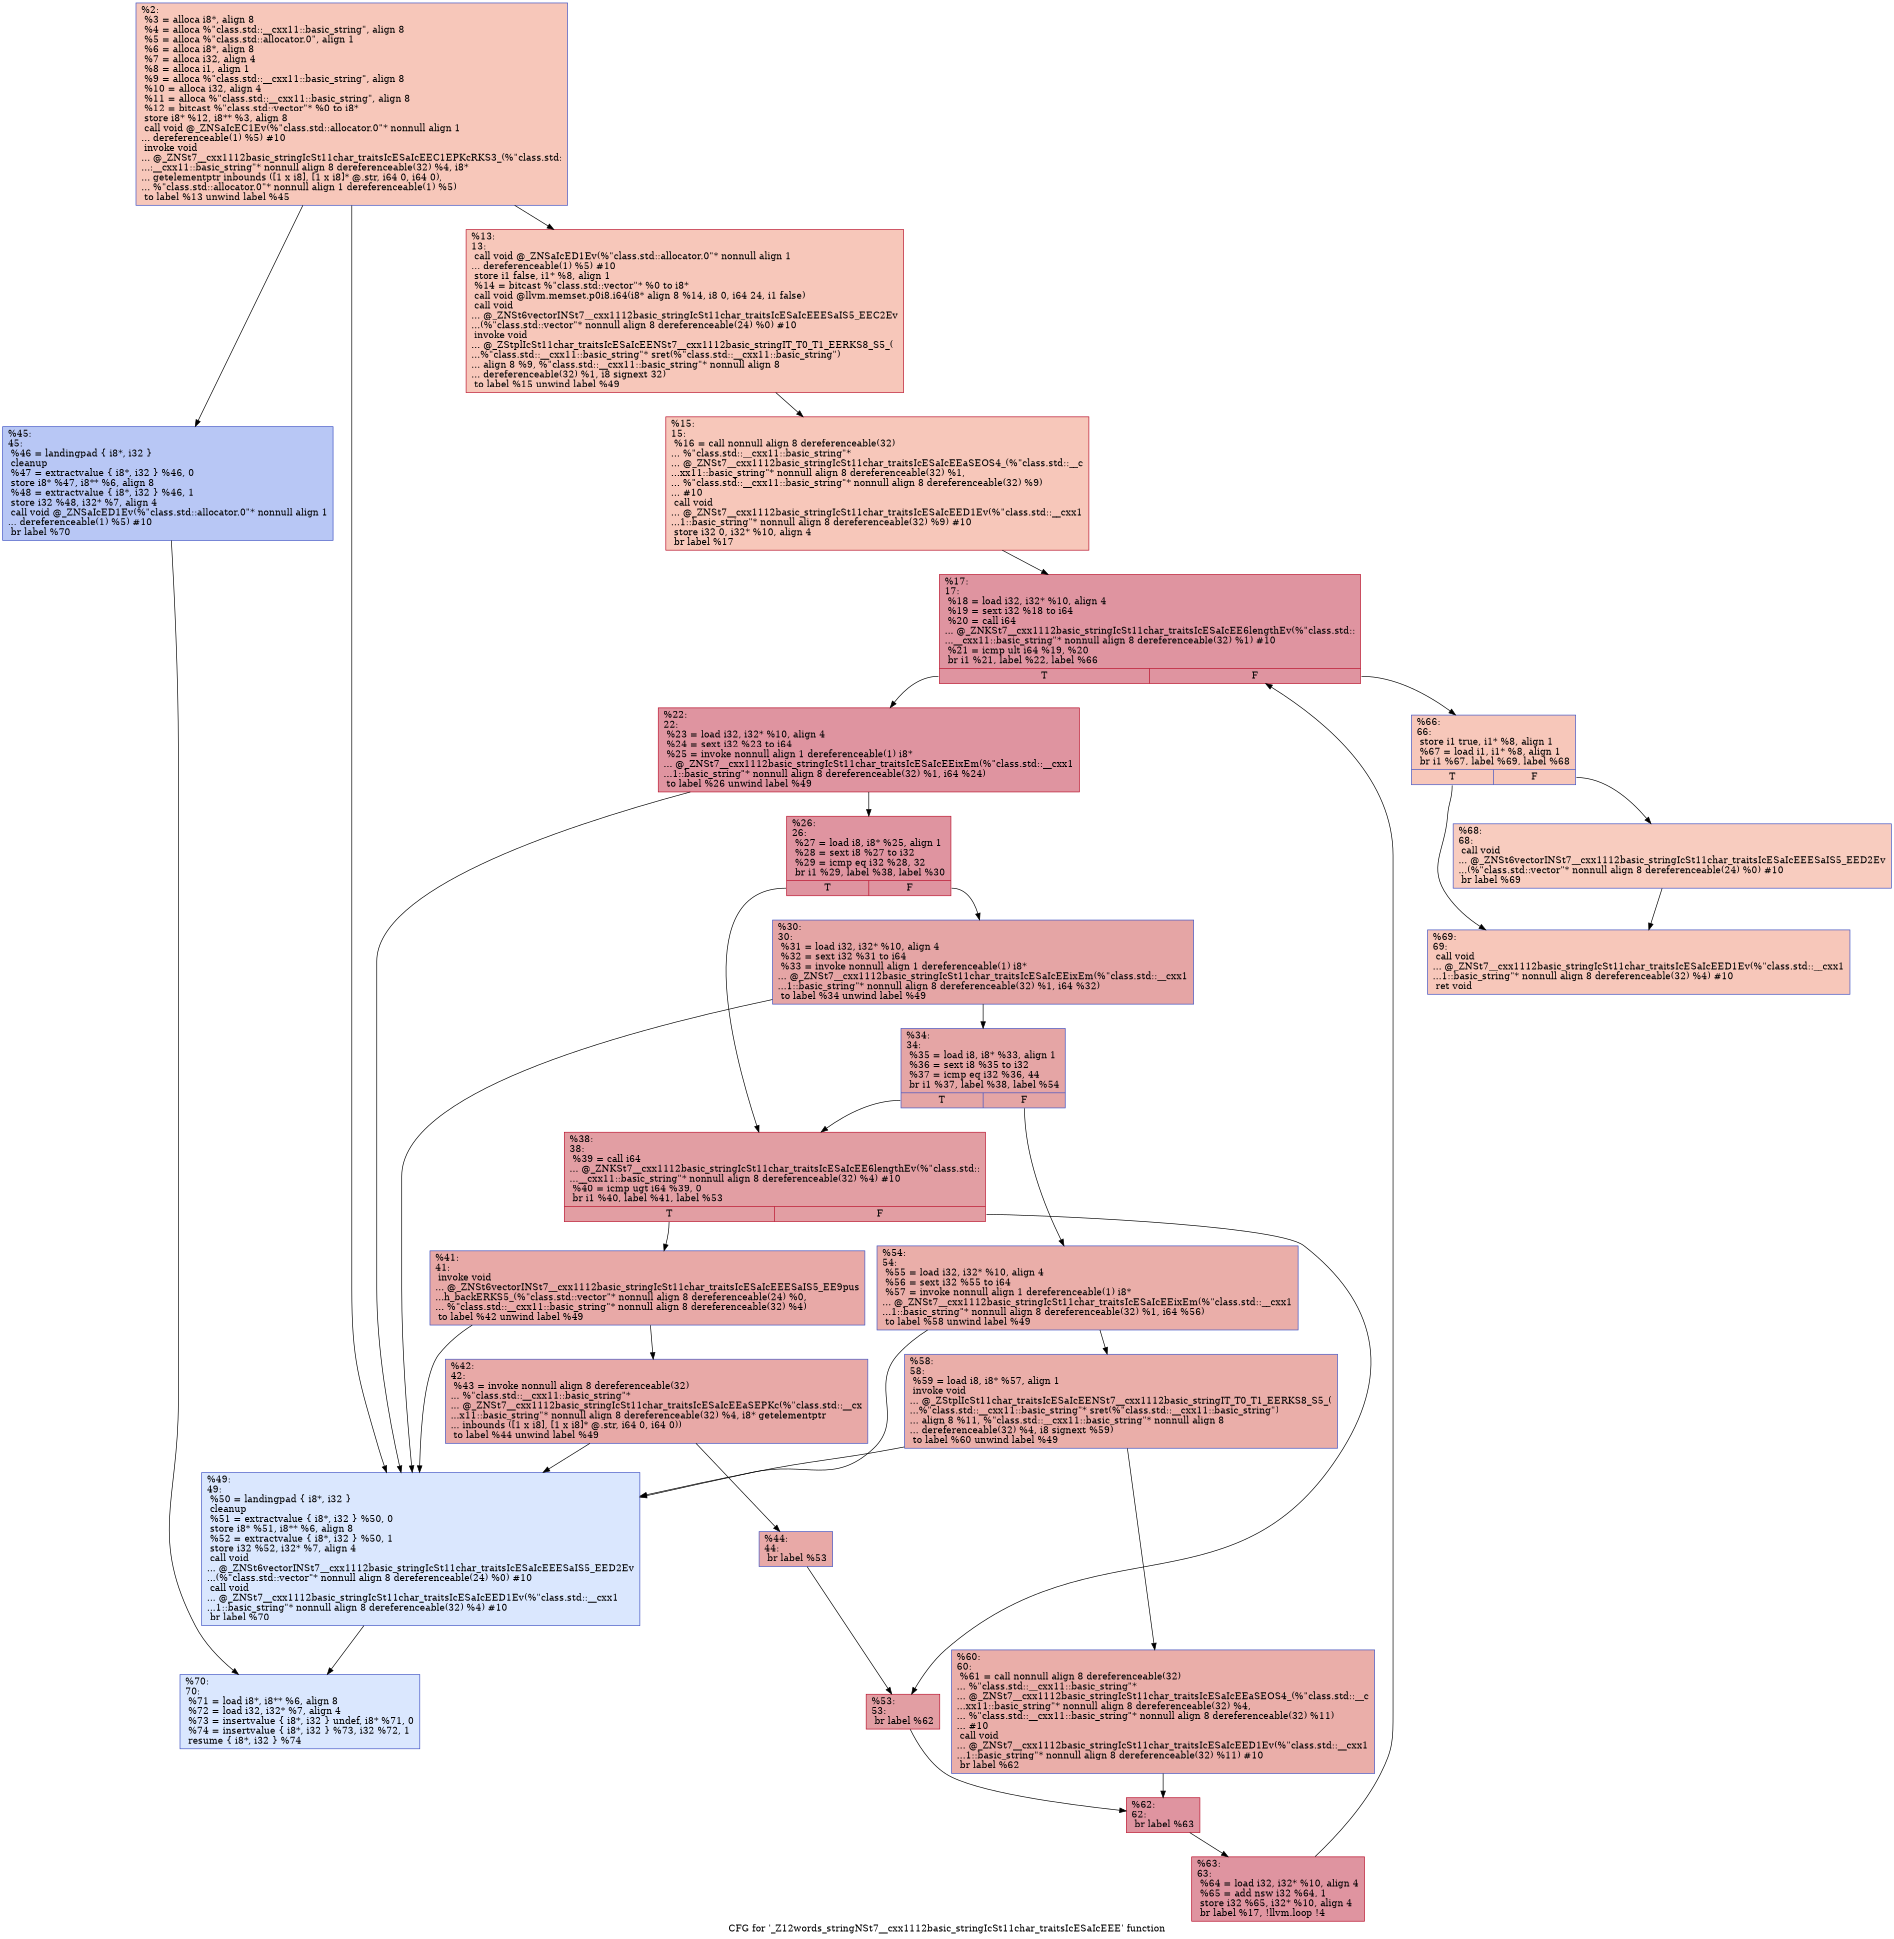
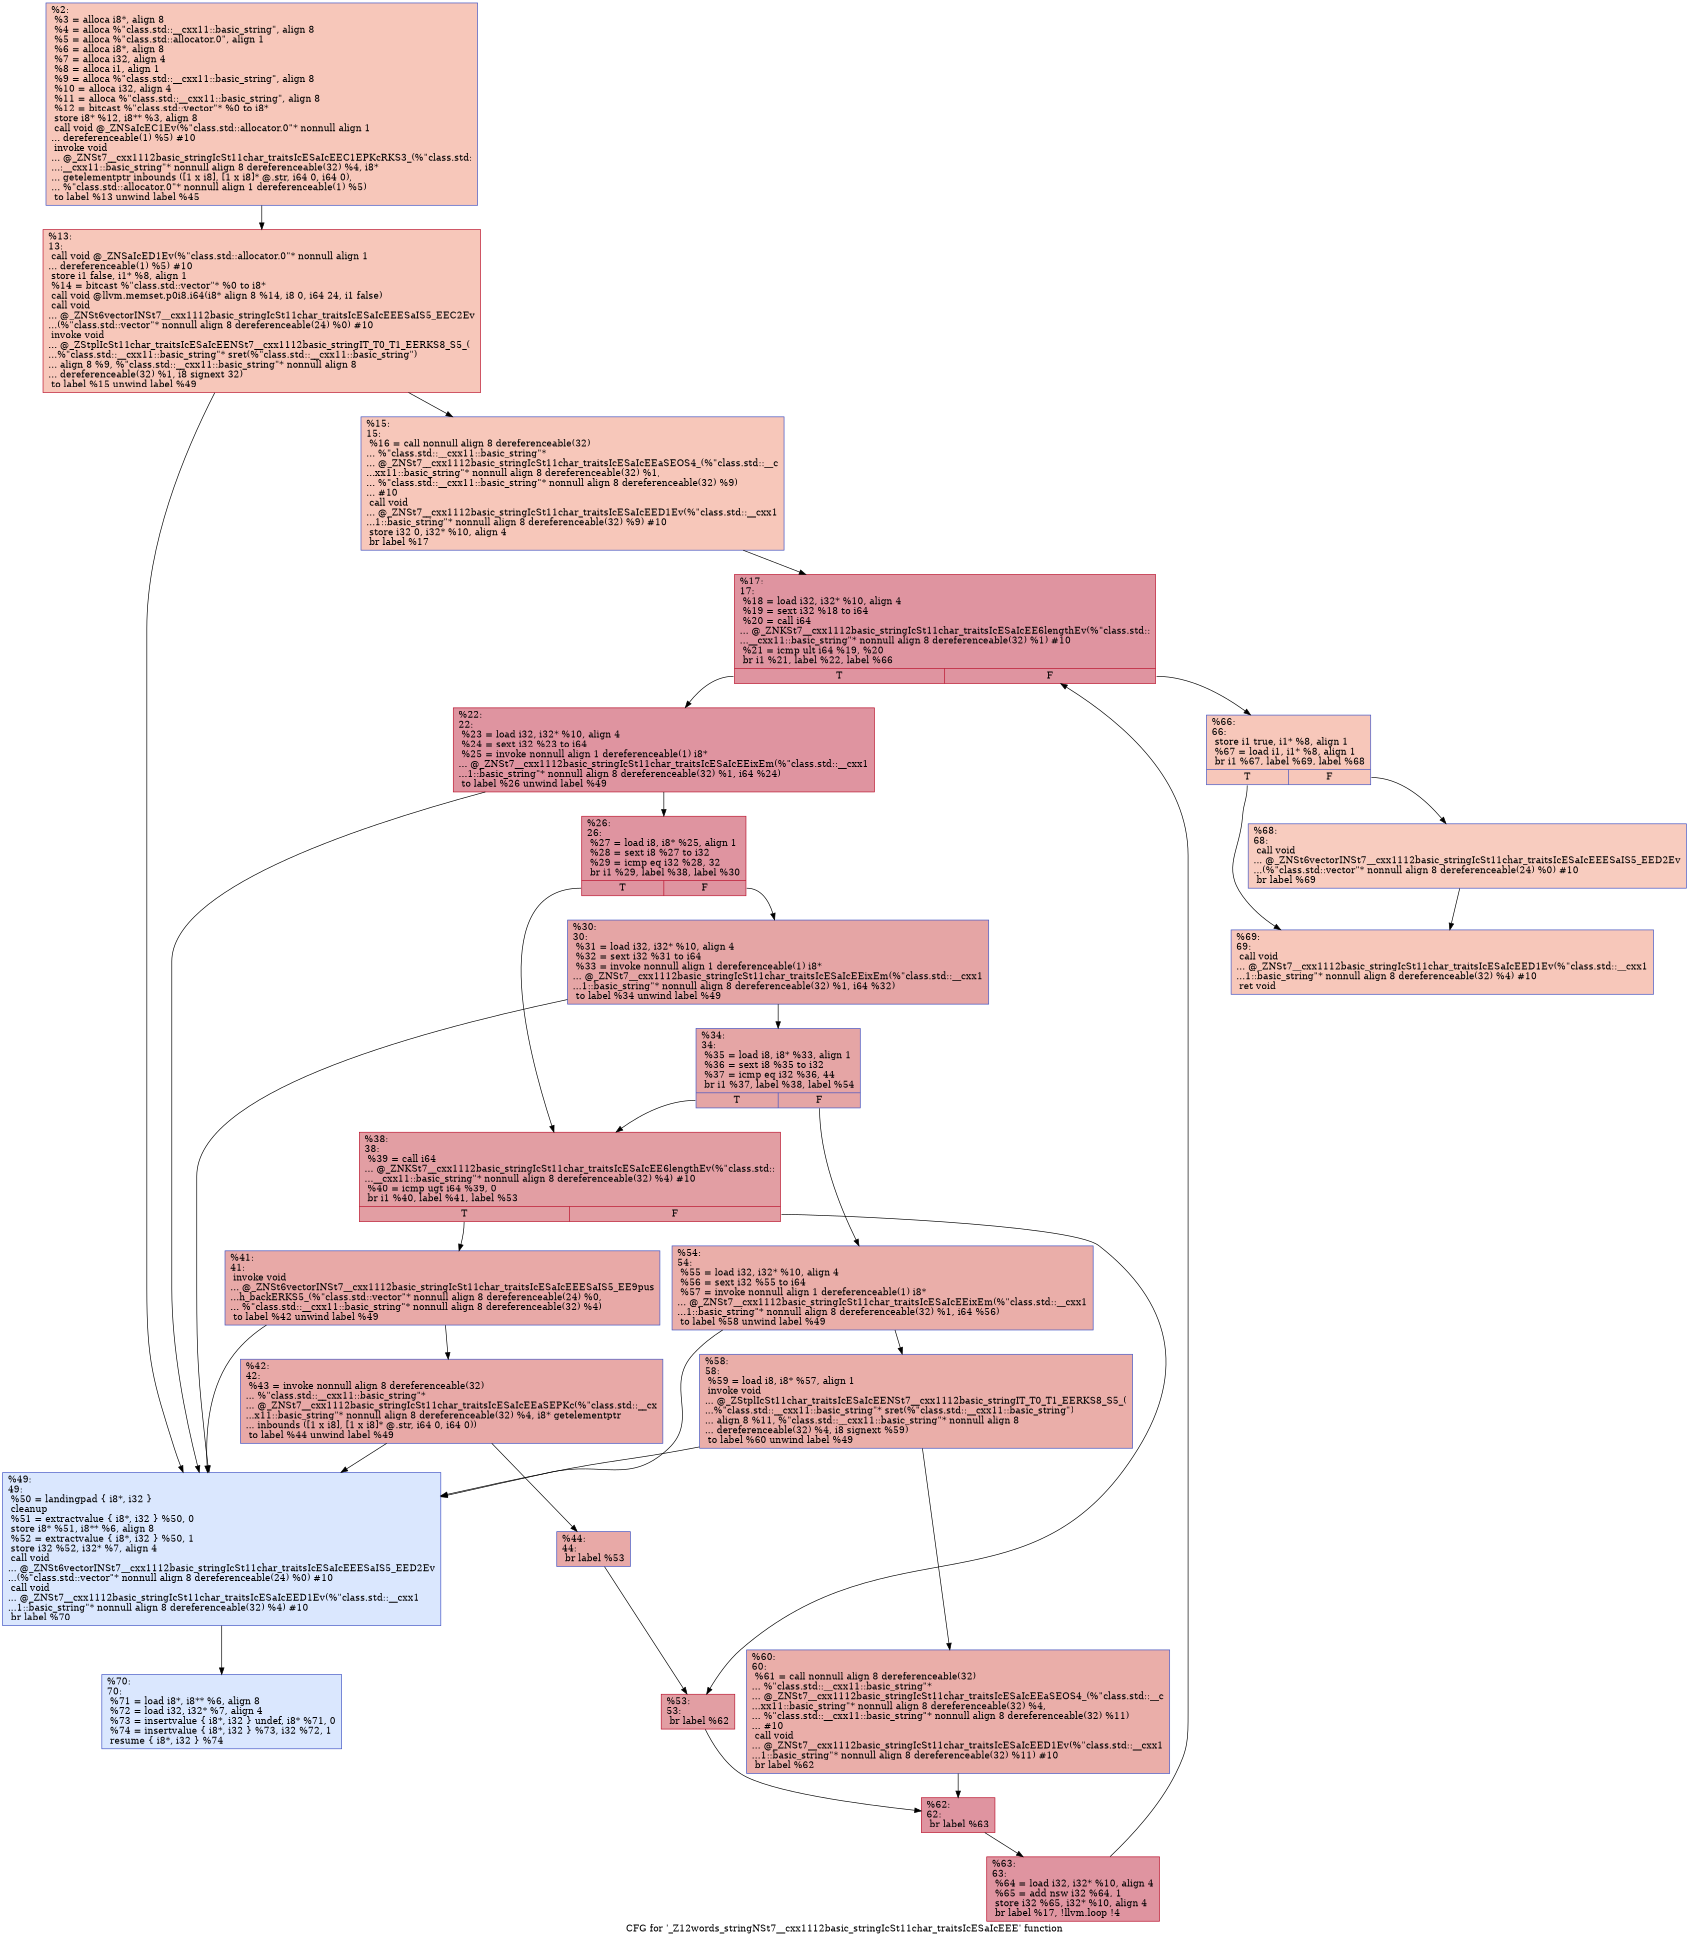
  digraph {
    label="CFG for '_Z12words_stringNSt7__cxx1112basic_stringIcSt11char_traitsIcESaIcEEE' function"
    node [color="#3d50c3ff" fillcolor="#ec7f6370" shape=record style=filled]
    n1 [label="{%2:\l  %3 = alloca i8*, align 8\l  %4 = alloca %\"class.std::__cxx11::basic_string\", align 8\l  %5 = alloca %\"class.std::allocator.0\", align 1\l  %6 = alloca i8*, align 8\l  %7 = alloca i32, align 4\l  %8 = alloca i1, align 1\l  %9 = alloca %\"class.std::__cxx11::basic_string\", align 8\l  %10 = alloca i32, align 4\l  %11 = alloca %\"class.std::__cxx11::basic_string\", align 8\l  %12 = bitcast %\"class.std::vector\"* %0 to i8*\l  store i8* %12, i8** %3, align 8\l  call void @_ZNSaIcEC1Ev(%\"class.std::allocator.0\"* nonnull align 1\l... dereferenceable(1) %5) #10\l  invoke void\l... @_ZNSt7__cxx1112basic_stringIcSt11char_traitsIcESaIcEEC1EPKcRKS3_(%\"class.std:\l...:__cxx11::basic_string\"* nonnull align 8 dereferenceable(32) %4, i8*\l... getelementptr inbounds ([1 x i8], [1 x i8]* @.str, i64 0, i64 0),\l... %\"class.std::allocator.0\"* nonnull align 1 dereferenceable(1) %5)\l          to label %13 unwind label %45\l}"]
    n2 [color="#b70d28ff" label="{%13:\l13:                                               \l  call void @_ZNSaIcED1Ev(%\"class.std::allocator.0\"* nonnull align 1\l... dereferenceable(1) %5) #10\l  store i1 false, i1* %8, align 1\l  %14 = bitcast %\"class.std::vector\"* %0 to i8*\l  call void @llvm.memset.p0i8.i64(i8* align 8 %14, i8 0, i64 24, i1 false)\l  call void\l... @_ZNSt6vectorINSt7__cxx1112basic_stringIcSt11char_traitsIcESaIcEEESaIS5_EEC2Ev\l...(%\"class.std::vector\"* nonnull align 8 dereferenceable(24) %0) #10\l  invoke void\l... @_ZStplIcSt11char_traitsIcESaIcEENSt7__cxx1112basic_stringIT_T0_T1_EERKS8_S5_(\l...%\"class.std::__cxx11::basic_string\"* sret(%\"class.std::__cxx11::basic_string\")\l... align 8 %9, %\"class.std::__cxx11::basic_string\"* nonnull align 8\l... dereferenceable(32) %1, i8 signext 32)\l          to label %15 unwind label %49\l}"]
-   n3 [fillcolor="#5f7fe870" label="{%45:\l45:                                               \l  %46 = landingpad \{ i8*, i32 \}\l          cleanup\l  %47 = extractvalue \{ i8*, i32 \} %46, 0\l  store i8* %47, i8** %6, align 8\l  %48 = extractvalue \{ i8*, i32 \} %46, 1\l  store i32 %48, i32* %7, align 4\l  call void @_ZNSaIcED1Ev(%\"class.std::allocator.0\"* nonnull align 1\l... dereferenceable(1) %5) #10\l  br label %70\l}"]
-   n4 [color="#b70d28ff" label="{%15:\l15:                                               \l  %16 = call nonnull align 8 dereferenceable(32)\l... %\"class.std::__cxx11::basic_string\"*\l... @_ZNSt7__cxx1112basic_stringIcSt11char_traitsIcESaIcEEaSEOS4_(%\"class.std::__c\l...xx11::basic_string\"* nonnull align 8 dereferenceable(32) %1,\l... %\"class.std::__cxx11::basic_string\"* nonnull align 8 dereferenceable(32) %9)\l... #10\l  call void\l... @_ZNSt7__cxx1112basic_stringIcSt11char_traitsIcESaIcEED1Ev(%\"class.std::__cxx1\l...1::basic_string\"* nonnull align 8 dereferenceable(32) %9) #10\l  store i32 0, i32* %10, align 4\l  br label %17\l}"]
+   n4 [label="{%15:\l15:                                               \l  %16 = call nonnull align 8 dereferenceable(32)\l... %\"class.std::__cxx11::basic_string\"*\l... @_ZNSt7__cxx1112basic_stringIcSt11char_traitsIcESaIcEEaSEOS4_(%\"class.std::__c\l...xx11::basic_string\"* nonnull align 8 dereferenceable(32) %1,\l... %\"class.std::__cxx11::basic_string\"* nonnull align 8 dereferenceable(32) %9)\l... #10\l  call void\l... @_ZNSt7__cxx1112basic_stringIcSt11char_traitsIcESaIcEED1Ev(%\"class.std::__cxx1\l...1::basic_string\"* nonnull align 8 dereferenceable(32) %9) #10\l  store i32 0, i32* %10, align 4\l  br label %17\l}"]
    n5 [fillcolor="#abc8fd70" label="{%49:\l49:                                               \l  %50 = landingpad \{ i8*, i32 \}\l          cleanup\l  %51 = extractvalue \{ i8*, i32 \} %50, 0\l  store i8* %51, i8** %6, align 8\l  %52 = extractvalue \{ i8*, i32 \} %50, 1\l  store i32 %52, i32* %7, align 4\l  call void\l... @_ZNSt6vectorINSt7__cxx1112basic_stringIcSt11char_traitsIcESaIcEEESaIS5_EED2Ev\l...(%\"class.std::vector\"* nonnull align 8 dereferenceable(24) %0) #10\l  call void\l... @_ZNSt7__cxx1112basic_stringIcSt11char_traitsIcESaIcEED1Ev(%\"class.std::__cxx1\l...1::basic_string\"* nonnull align 8 dereferenceable(32) %4) #10\l  br label %70\l}"]
    n6 [fillcolor="#abc8fd70" label="{%70:\l70:                                               \l  %71 = load i8*, i8** %6, align 8\l  %72 = load i32, i32* %7, align 4\l  %73 = insertvalue \{ i8*, i32 \} undef, i8* %71, 0\l  %74 = insertvalue \{ i8*, i32 \} %73, i32 %72, 1\l  resume \{ i8*, i32 \} %74\l}"]
    n7 [color="#b70d28ff" fillcolor="#b70d2870" label="{%17:\l17:                                               \l  %18 = load i32, i32* %10, align 4\l  %19 = sext i32 %18 to i64\l  %20 = call i64\l... @_ZNKSt7__cxx1112basic_stringIcSt11char_traitsIcESaIcEE6lengthEv(%\"class.std::\l...__cxx11::basic_string\"* nonnull align 8 dereferenceable(32) %1) #10\l  %21 = icmp ult i64 %19, %20\l  br i1 %21, label %22, label %66\l|{<s0>T|<s1>F}}"]
    n8 [color="#b70d28ff" fillcolor="#b70d2870" label="{%22:\l22:                                               \l  %23 = load i32, i32* %10, align 4\l  %24 = sext i32 %23 to i64\l  %25 = invoke nonnull align 1 dereferenceable(1) i8*\l... @_ZNSt7__cxx1112basic_stringIcSt11char_traitsIcESaIcEEixEm(%\"class.std::__cxx1\l...1::basic_string\"* nonnull align 8 dereferenceable(32) %1, i64 %24)\l          to label %26 unwind label %49\l}"]
    n9 [label="{%66:\l66:                                               \l  store i1 true, i1* %8, align 1\l  %67 = load i1, i1* %8, align 1\l  br i1 %67, label %69, label %68\l|{<s0>T|<s1>F}}"]
    n10 [color="#b70d28ff" fillcolor="#b70d2870" label="{%26:\l26:                                               \l  %27 = load i8, i8* %25, align 1\l  %28 = sext i8 %27 to i32\l  %29 = icmp eq i32 %28, 32\l  br i1 %29, label %38, label %30\l|{<s0>T|<s1>F}}"]
    n11 [label="{%69:\l69:                                               \l  call void\l... @_ZNSt7__cxx1112basic_stringIcSt11char_traitsIcESaIcEED1Ev(%\"class.std::__cxx1\l...1::basic_string\"* nonnull align 8 dereferenceable(32) %4) #10\l  ret void\l}"]
    n12 [fillcolor="#f08b6e70" label="{%68:\l68:                                               \l  call void\l... @_ZNSt6vectorINSt7__cxx1112basic_stringIcSt11char_traitsIcESaIcEEESaIS5_EED2Ev\l...(%\"class.std::vector\"* nonnull align 8 dereferenceable(24) %0) #10\l  br label %69\l}"]
    n13 [color="#b70d28ff" fillcolor="#be242e70" label="{%38:\l38:                                               \l  %39 = call i64\l... @_ZNKSt7__cxx1112basic_stringIcSt11char_traitsIcESaIcEE6lengthEv(%\"class.std::\l...__cxx11::basic_string\"* nonnull align 8 dereferenceable(32) %4) #10\l  %40 = icmp ugt i64 %39, 0\l  br i1 %40, label %41, label %53\l|{<s0>T|<s1>F}}"]
    n14 [fillcolor="#c5333470" label="{%30:\l30:                                               \l  %31 = load i32, i32* %10, align 4\l  %32 = sext i32 %31 to i64\l  %33 = invoke nonnull align 1 dereferenceable(1) i8*\l... @_ZNSt7__cxx1112basic_stringIcSt11char_traitsIcESaIcEEixEm(%\"class.std::__cxx1\l...1::basic_string\"* nonnull align 8 dereferenceable(32) %1, i64 %32)\l          to label %34 unwind label %49\l}"]
    n15 [fillcolor="#ca3b3770" label="{%41:\l41:                                               \l  invoke void\l... @_ZNSt6vectorINSt7__cxx1112basic_stringIcSt11char_traitsIcESaIcEEESaIS5_EE9pus\l...h_backERKS5_(%\"class.std::vector\"* nonnull align 8 dereferenceable(24) %0,\l... %\"class.std::__cxx11::basic_string\"* nonnull align 8 dereferenceable(32) %4)\l          to label %42 unwind label %49\l}"]
    n16 [color="#b70d28ff" fillcolor="#be242e70" label="{%53:\l53:                                               \l  br label %62\l}"]
    n17 [fillcolor="#c5333470" label="{%34:\l34:                                               \l  %35 = load i8, i8* %33, align 1\l  %36 = sext i8 %35 to i32\l  %37 = icmp eq i32 %36, 44\l  br i1 %37, label %38, label %54\l|{<s0>T|<s1>F}}"]
    n18 [fillcolor="#ca3b3770" label="{%42:\l42:                                               \l  %43 = invoke nonnull align 8 dereferenceable(32)\l... %\"class.std::__cxx11::basic_string\"*\l... @_ZNSt7__cxx1112basic_stringIcSt11char_traitsIcESaIcEEaSEPKc(%\"class.std::__cx\l...x11::basic_string\"* nonnull align 8 dereferenceable(32) %4, i8* getelementptr\l... inbounds ([1 x i8], [1 x i8]* @.str, i64 0, i64 0))\l          to label %44 unwind label %49\l}"]
    n19 [color="#b70d28ff" fillcolor="#b70d2870" label="{%62:\l62:                                               \l  br label %63\l}"]
    n20 [fillcolor="#d0473d70" label="{%54:\l54:                                               \l  %55 = load i32, i32* %10, align 4\l  %56 = sext i32 %55 to i64\l  %57 = invoke nonnull align 1 dereferenceable(1) i8*\l... @_ZNSt7__cxx1112basic_stringIcSt11char_traitsIcESaIcEEixEm(%\"class.std::__cxx1\l...1::basic_string\"* nonnull align 8 dereferenceable(32) %1, i64 %56)\l          to label %58 unwind label %49\l}"]
    n21 [fillcolor="#d0473d70" label="{%58:\l58:                                               \l  %59 = load i8, i8* %57, align 1\l  invoke void\l... @_ZStplIcSt11char_traitsIcESaIcEENSt7__cxx1112basic_stringIT_T0_T1_EERKS8_S5_(\l...%\"class.std::__cxx11::basic_string\"* sret(%\"class.std::__cxx11::basic_string\")\l... align 8 %11, %\"class.std::__cxx11::basic_string\"* nonnull align 8\l... dereferenceable(32) %4, i8 signext %59)\l          to label %60 unwind label %49\l}"]
    n22 [fillcolor="#d0473d70" label="{%60:\l60:                                               \l  %61 = call nonnull align 8 dereferenceable(32)\l... %\"class.std::__cxx11::basic_string\"*\l... @_ZNSt7__cxx1112basic_stringIcSt11char_traitsIcESaIcEEaSEOS4_(%\"class.std::__c\l...xx11::basic_string\"* nonnull align 8 dereferenceable(32) %4,\l... %\"class.std::__cxx11::basic_string\"* nonnull align 8 dereferenceable(32) %11)\l... #10\l  call void\l... @_ZNSt7__cxx1112basic_stringIcSt11char_traitsIcESaIcEED1Ev(%\"class.std::__cxx1\l...1::basic_string\"* nonnull align 8 dereferenceable(32) %11) #10\l  br label %62\l}"]
    n23 [fillcolor="#ca3b3770" label="{%44:\l44:                                               \l  br label %53\l}"]
    n24 [color="#b70d28ff" fillcolor="#b70d2870" label="{%63:\l63:                                               \l  %64 = load i32, i32* %10, align 4\l  %65 = add nsw i32 %64, 1\l  store i32 %65, i32* %10, align 4\l  br label %17, !llvm.loop !4\l}"]
    n1 -> n2
-   n1 -> n3
    n2 -> n4
-   n1 -> n5
-   n3 -> n6
+   n2 -> n5
    n4 -> n7
    n5 -> n6
    n7 -> n8 [tailport=s0]
    n7 -> n9 [tailport=s1]
    n8 -> n5
    n8 -> n10
    n9 -> n11 [tailport=s0]
    n9 -> n12 [tailport=s1]
    n10 -> n13 [tailport=s0]
    n10 -> n14 [tailport=s1]
    n12 -> n11
    n13 -> n15 [tailport=s0]
    n13 -> n16 [tailport=s1]
    n14 -> n5
    n14 -> n17
    n15 -> n5
    n15 -> n18
    n16 -> n19
    n17 -> n13 [tailport=s0]
    n17 -> n20 [tailport=s1]
    n18 -> n5
    n18 -> n23
    n19 -> n24
    n20 -> n5
    n20 -> n21
    n21 -> n5
    n21 -> n22
    n22 -> n19
    n23 -> n16
    n24 -> n7
  }
